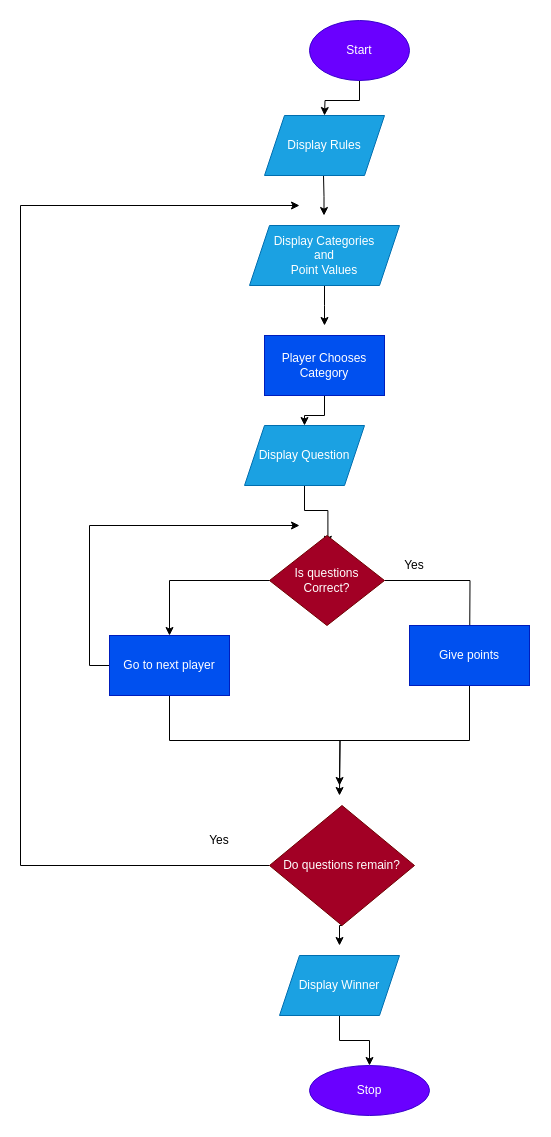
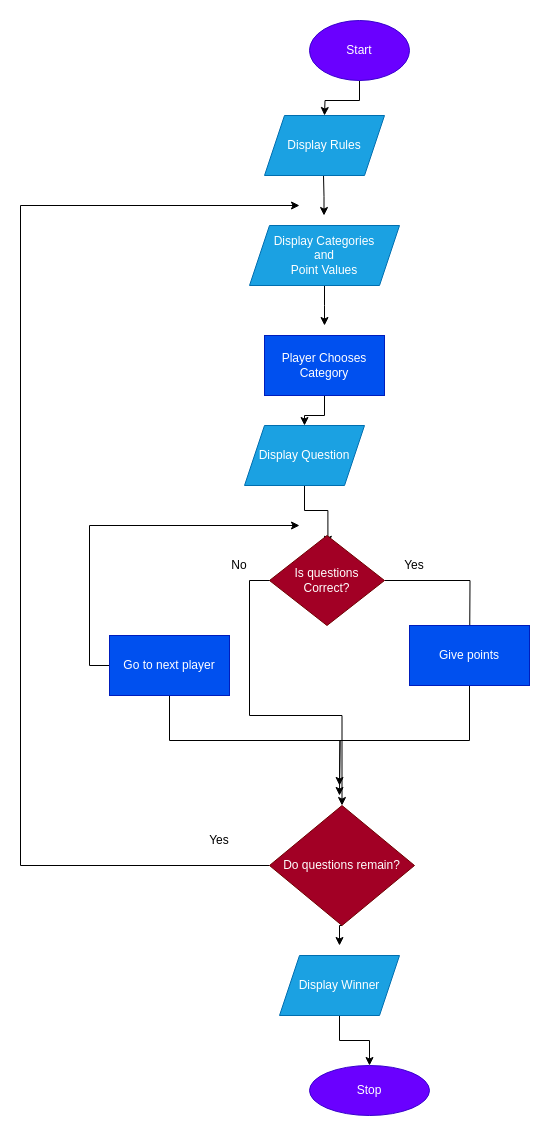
  <mxCell id="0" />
  <mxCell id="1" parent="0" />
  <mxCell id="2" style="edgeStyle=orthogonalEdgeStyle;rounded=0;orthogonalLoop=1;jettySize=auto;html=1;exitX=0.5;exitY=1;exitDx=0;exitDy=0;" edge="1" parent="1" source="3"><mxGeometry relative="1" as="geometry"><mxPoint x="324" y="115" as="targetPoint" /></mxGeometry></mxCell>
  <mxCell id="3" value="Start" style="ellipse;whiteSpace=wrap;html=1;fillColor=#6a00ff;fontColor=#ffffff;strokeColor=#3700CC;" vertex="1" parent="1"><mxGeometry x="309" y="20" width="100" height="60" as="geometry" /></mxCell>
  <mxCell id="4" style="edgeStyle=orthogonalEdgeStyle;rounded=0;orthogonalLoop=1;jettySize=auto;html=1;exitX=0.5;exitY=1;exitDx=0;exitDy=0;" edge="1" parent="1"><mxGeometry relative="1" as="geometry"><mxPoint x="323.5" y="215" as="targetPoint" /><mxPoint x="323" y="175" as="sourcePoint" /></mxGeometry></mxCell>
  <mxCell id="5" value="Display Rules" style="shape=parallelogram;perimeter=parallelogramPerimeter;whiteSpace=wrap;html=1;fixedSize=1;fillColor=#1ba1e2;fontColor=#ffffff;strokeColor=#006EAF;" vertex="1" parent="1"><mxGeometry x="264" y="115" width="120" height="60" as="geometry" /></mxCell>
  <mxCell id="6" style="edgeStyle=orthogonalEdgeStyle;rounded=0;orthogonalLoop=1;jettySize=auto;html=1;exitX=0.5;exitY=1;exitDx=0;exitDy=0;" edge="1" parent="1" source="7"><mxGeometry relative="1" as="geometry"><mxPoint x="324" y="325" as="targetPoint" /></mxGeometry></mxCell>
  <mxCell id="7" value="&lt;span style=&quot;color: rgb(255, 255, 255);&quot;&gt;Display Categories&lt;/span&gt;&lt;div style=&quot;color: rgb(255, 255, 255);&quot;&gt;and&lt;/div&gt;&lt;div style=&quot;color: rgb(255, 255, 255);&quot;&gt;Point Values&lt;/div&gt;" style="shape=parallelogram;perimeter=parallelogramPerimeter;whiteSpace=wrap;html=1;fixedSize=1;fillColor=#1ba1e2;fontColor=#ffffff;strokeColor=#006EAF;" vertex="1" parent="1"><mxGeometry x="249" y="225" width="150" height="60" as="geometry" /></mxCell>
  <mxCell id="8" style="edgeStyle=orthogonalEdgeStyle;rounded=0;orthogonalLoop=1;jettySize=auto;html=1;exitX=0.5;exitY=1;exitDx=0;exitDy=0;" edge="1" parent="1" source="9" target="11"><mxGeometry relative="1" as="geometry"><mxPoint x="324" y="435" as="targetPoint" /></mxGeometry></mxCell>
  <mxCell id="9" value="Player Chooses&lt;div&gt;Category&lt;/div&gt;" style="rounded=0;whiteSpace=wrap;html=1;fillColor=#0050ef;fontColor=#ffffff;strokeColor=#001DBC;" vertex="1" parent="1"><mxGeometry x="264" y="335" width="120" height="60" as="geometry" /></mxCell>
  <mxCell id="10" style="edgeStyle=orthogonalEdgeStyle;rounded=0;orthogonalLoop=1;jettySize=auto;html=1;exitX=0.5;exitY=1;exitDx=0;exitDy=0;entryX=0.508;entryY=0.098;entryDx=0;entryDy=0;entryPerimeter=0;" edge="1" parent="1" source="11" target="13"><mxGeometry relative="1" as="geometry"><mxPoint x="324" y="525" as="targetPoint" /></mxGeometry></mxCell>
  <mxCell id="11" value="Display Question" style="shape=parallelogram;perimeter=parallelogramPerimeter;whiteSpace=wrap;html=1;fixedSize=1;fillColor=#1ba1e2;fontColor=#ffffff;strokeColor=#006EAF;" vertex="1" parent="1"><mxGeometry x="244" y="425" width="120" height="60" as="geometry" /></mxCell>
  <mxCell id="12" style="edgeStyle=orthogonalEdgeStyle;rounded=0;orthogonalLoop=1;jettySize=auto;html=1;exitX=1;exitY=0.5;exitDx=0;exitDy=0;" edge="1" parent="1" source="13"><mxGeometry relative="1" as="geometry"><mxPoint x="469" y="675" as="targetPoint" /></mxGeometry></mxCell>
  <mxCell id="13" value="Is questions&lt;div&gt;Correct?&lt;/div&gt;" style="rhombus;whiteSpace=wrap;html=1;fillColor=#a20025;fontColor=#ffffff;strokeColor=#6F0000;" vertex="1" parent="1"><mxGeometry x="269" y="535" width="115" height="90" as="geometry" /></mxCell>
  <mxCell id="14" value="Yes" style="text;html=1;align=center;verticalAlign=middle;whiteSpace=wrap;rounded=0;" vertex="1" parent="1"><mxGeometry x="384" y="550" width="60" height="30" as="geometry" /></mxCell>
+ <mxCell id="15" value="No" style="text;html=1;align=center;verticalAlign=middle;whiteSpace=wrap;rounded=0;" vertex="1" parent="1"><mxGeometry x="209" y="550" width="60" height="30" as="geometry" /></mxCell>
  <mxCell id="16" style="edgeStyle=orthogonalEdgeStyle;rounded=0;orthogonalLoop=1;jettySize=auto;html=1;exitX=0.5;exitY=1;exitDx=0;exitDy=0;" edge="1" parent="1" source="17"><mxGeometry relative="1" as="geometry"><mxPoint x="339" y="795" as="targetPoint" /></mxGeometry></mxCell>
  <mxCell id="17" value="Give points" style="rounded=0;whiteSpace=wrap;html=1;fillColor=#0050ef;fontColor=#ffffff;strokeColor=#001DBC;" vertex="1" parent="1"><mxGeometry x="409" y="625" width="120" height="60" as="geometry" /></mxCell>
- <mxCell id="18" value="" style="edgeStyle=orthogonalEdgeStyle;rounded=0;orthogonalLoop=1;jettySize=auto;html=1;exitX=0;exitY=0.5;exitDx=0;exitDy=0;" edge="1" parent="1" source="13" target="21"><mxGeometry relative="1" as="geometry"><mxPoint x="179" y="685" as="targetPoint" /><mxPoint x="269" y="580" as="sourcePoint" /></mxGeometry></mxCell>
+ <mxCell id="18" value="" style="edgeStyle=orthogonalEdgeStyle;rounded=0;orthogonalLoop=1;jettySize=auto;html=1;exitX=0;exitY=0.5;exitDx=0;exitDy=0;" edge="1" parent="1" source="13" target="24"><mxGeometry relative="1" as="geometry"><mxPoint x="179" y="685" as="targetPoint" /><mxPoint x="269" y="580" as="sourcePoint" /></mxGeometry></mxCell>
  <mxCell id="19" style="edgeStyle=orthogonalEdgeStyle;rounded=0;orthogonalLoop=1;jettySize=auto;html=1;exitX=0;exitY=0.5;exitDx=0;exitDy=0;" edge="1" parent="1" source="21"><mxGeometry relative="1" as="geometry"><mxPoint x="299" y="525" as="targetPoint" /><Array as="points"><mxPoint x="89" y="665" /><mxPoint x="89" y="525" /></Array></mxGeometry></mxCell>
  <mxCell id="20" style="edgeStyle=orthogonalEdgeStyle;rounded=0;orthogonalLoop=1;jettySize=auto;html=1;exitX=0.5;exitY=1;exitDx=0;exitDy=0;" edge="1" parent="1" source="21"><mxGeometry relative="1" as="geometry"><mxPoint x="339" y="785" as="targetPoint" /></mxGeometry></mxCell>
  <mxCell id="21" value="Go to next player" style="rounded=0;whiteSpace=wrap;html=1;fillColor=#0050ef;fontColor=#ffffff;strokeColor=#001DBC;" vertex="1" parent="1"><mxGeometry x="109" y="635" width="120" height="60" as="geometry" /></mxCell>
  <mxCell id="22" style="edgeStyle=orthogonalEdgeStyle;rounded=0;orthogonalLoop=1;jettySize=auto;html=1;exitX=0;exitY=0.5;exitDx=0;exitDy=0;" edge="1" parent="1" source="24"><mxGeometry relative="1" as="geometry"><mxPoint x="299" y="205" as="targetPoint" /><Array as="points"><mxPoint x="20" y="865" /></Array></mxGeometry></mxCell>
  <mxCell id="23" style="edgeStyle=orthogonalEdgeStyle;rounded=0;orthogonalLoop=1;jettySize=auto;html=1;exitX=0.5;exitY=1;exitDx=0;exitDy=0;" edge="1" parent="1" source="24"><mxGeometry relative="1" as="geometry"><mxPoint x="339" y="945" as="targetPoint" /></mxGeometry></mxCell>
  <mxCell id="24" value="Do questions remain?" style="rhombus;whiteSpace=wrap;html=1;fillColor=#a20025;fontColor=#ffffff;strokeColor=#6F0000;" vertex="1" parent="1"><mxGeometry x="269" y="805" width="145" height="120" as="geometry" /></mxCell>
  <mxCell id="25" value="Yes" style="text;html=1;align=center;verticalAlign=middle;whiteSpace=wrap;rounded=0;" vertex="1" parent="1"><mxGeometry x="189" y="825" width="60" height="30" as="geometry" /></mxCell>
  <mxCell id="26" style="edgeStyle=orthogonalEdgeStyle;rounded=0;orthogonalLoop=1;jettySize=auto;html=1;exitX=0.5;exitY=1;exitDx=0;exitDy=0;" edge="1" parent="1" source="27" target="28"><mxGeometry relative="1" as="geometry"><mxPoint x="339" y="1055" as="targetPoint" /></mxGeometry></mxCell>
  <mxCell id="27" value="Display Winner" style="shape=parallelogram;perimeter=parallelogramPerimeter;whiteSpace=wrap;html=1;fixedSize=1;fillColor=#1ba1e2;fontColor=#ffffff;strokeColor=#006EAF;" vertex="1" parent="1"><mxGeometry x="279" y="955" width="120" height="60" as="geometry" /></mxCell>
  <mxCell id="28" value="Stop" style="ellipse;whiteSpace=wrap;html=1;fillColor=#6a00ff;fontColor=#ffffff;strokeColor=#3700CC;" vertex="1" parent="1"><mxGeometry x="309" y="1065" width="120" height="50" as="geometry" /></mxCell>
